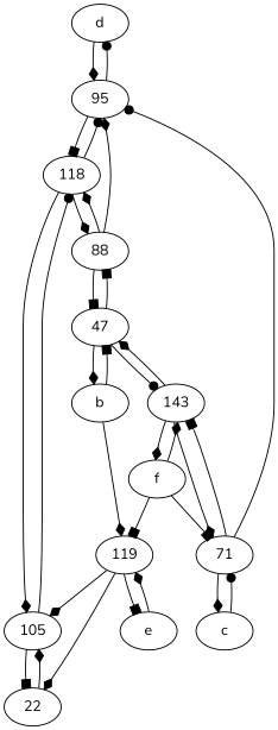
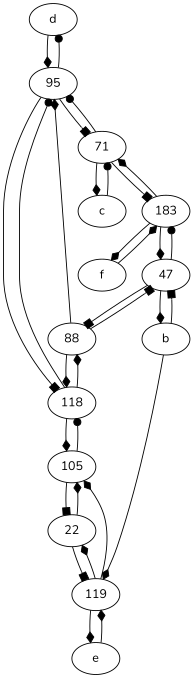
  digraph {
    fontname=Nunito
    node [fontname=Nunito]
    edge [arrowhead=diamond fontname=Nunito]
    d
    95
    118
    71
    e
    119
    105
    22
    88
    47
-   143
+   143 [label=183]
    b
    c
    f
    d -> 95
    95 -> d [arrowhead=dot]
    95 -> 118 [arrowhead=box]
-   f -> 71 [arrowhead=box]
+   95 -> 71 [arrowhead=box]
    118 -> 95 [arrowhead=dot]
    118 -> 105
    118 -> 88
    71 -> 95 [arrowhead=dot]
    71 -> 143 [arrowhead=box]
    71 -> c
    e -> 119
-   119 -> e [arrowhead=box]
+   119 -> e
    119 -> 105
    119 -> 22
    105 -> 118 [arrowhead=dot]
    105 -> 22 [arrowhead=box]
-   f -> 119 [arrowhead=box]
+   22 -> 119 [arrowhead=box]
    22 -> 105
    88 -> 95
    88 -> 118
    88 -> 47 [arrowhead=box]
    47 -> 88 [arrowhead=box]
    47 -> 143 [arrowhead=dot]
    47 -> b
    143 -> 71
    143 -> 47
    143 -> f
    b -> 119
    b -> 47 [arrowhead=box]
    c -> 71 [arrowhead=dot]
    f -> 143
  }
